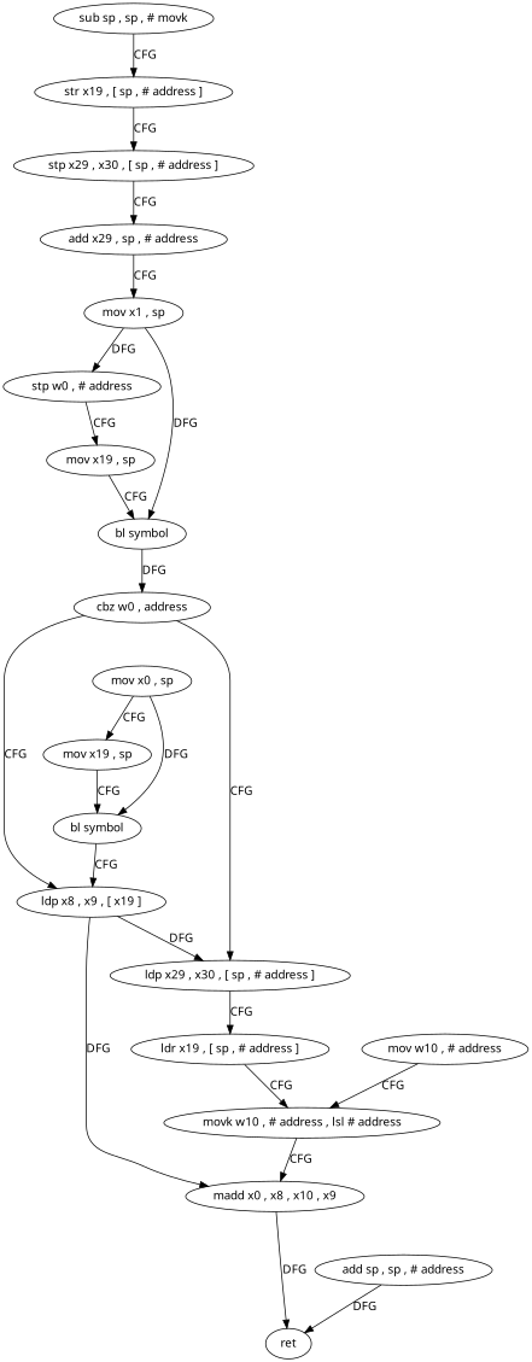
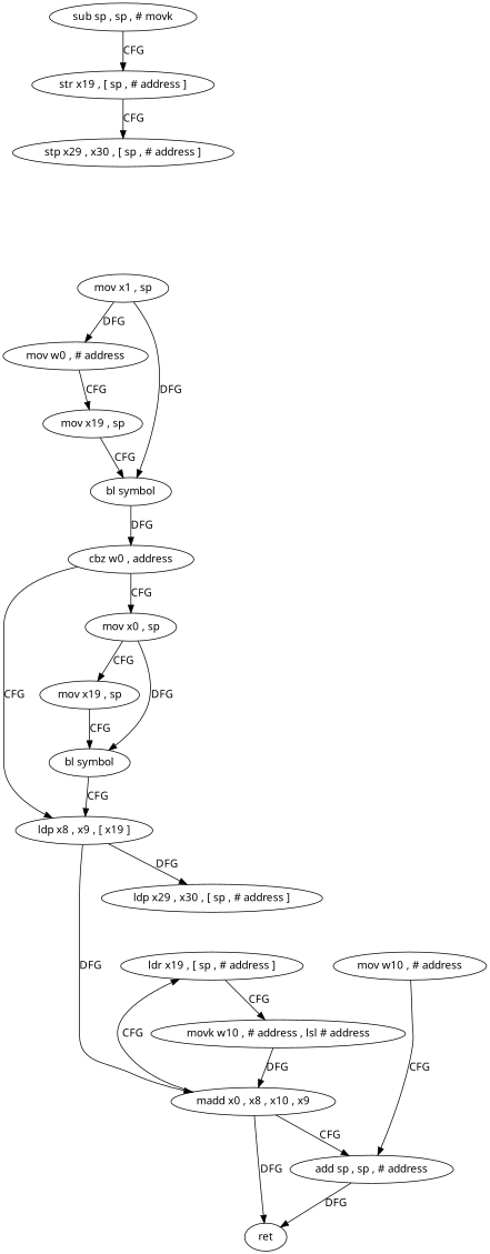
  digraph {
    fontname="Noto Sans"
    node [fontname="Noto Sans"]
    edge [fontname="Noto Sans"]
    n1 [label="sub sp , sp , # movk"]
    n2 [label="str x19 , [ sp , # address ]"]
    n3 [label="stp x29 , x30 , [ sp , # address ]"]
-   n4 [label="add x29 , sp , # address"]
    n5 [label="mov x1 , sp"]
-   n6 [label="stp w0 , # address"]
+   n6 [label="mov w0 , # address"]
    n7 [label="bl symbol"]
    n8 [label="mov x19 , sp"]
    n9 [label="cbz w0 , address"]
    n10 [label="ldp x8 , x9 , [ x19 ]"]
    n11 [label="mov x0 , sp"]
    n12 [label="ldp x29 , x30 , [ sp , # address ]"]
    n13 [label="madd x0 , x8 , x10 , x9"]
    n14 [label="mov x19 , sp"]
    n15 [label="bl symbol"]
    n16 [label="ldr x19 , [ sp , # address ]"]
    n17 [label="add sp , sp , # address"]
    n18 [label=ret]
    n19 [label="movk w10 , # address , lsl # address"]
    n20 [label="mov w10 , # address"]
    n1 -> n2 [label=CFG]
    n2 -> n3 [label=CFG]
-   n3 -> n4 [label=CFG]
-   n4 -> n5 [label=CFG]
    n5 -> n6 [label=DFG]
    n5 -> n7 [label=DFG]
    n6 -> n8 [label=CFG]
    n7 -> n9 [label=DFG]
    n8 -> n7 [label=CFG]
    n9 -> n10 [label=CFG]
-   n9 -> n12 [label=CFG]
+   n9 -> n11 [label=CFG]
    n10 -> n12 [label=DFG]
    n10 -> n13 [label=DFG]
    n11 -> n14 [label=CFG]
    n11 -> n15 [label=DFG]
-   n12 -> n16 [label=CFG]
+   n13 -> n16 [label=CFG]
+   n13 -> n17 [label=CFG]
    n13 -> n18 [label=DFG]
    n14 -> n15 [label=CFG]
    n15 -> n10 [label=CFG]
    n16 -> n19 [label=CFG]
    n17 -> n18 [label=DFG]
-   n19 -> n13 [label=CFG]
-   n20 -> n19 [label=CFG]
+   n19 -> n13 [label=DFG]
+   n20 -> n17 [label=CFG]
  }
